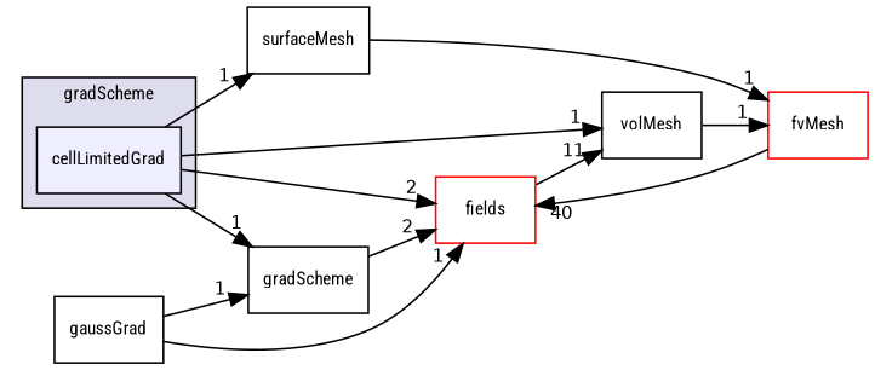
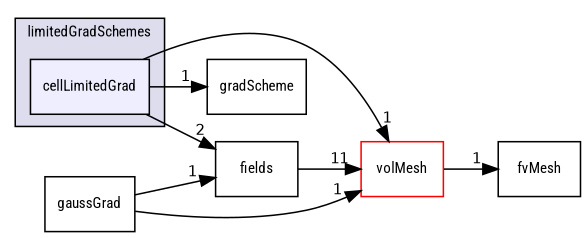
  digraph {
    compound=true
    fontname="Roboto Condensed"
    rankdir=LR
    node [fontname="Roboto Condensed" fontsize=10 shape=box]
    edge [fontname="Roboto Condensed" headlabel=1 labeldistance=1.5 labelfontname=Helvetica labelfontsize=10]
    n1 [fillcolor="#eeeeff" label=cellLimitedGrad pencolor=black style=filled]
-   n2 [color=red label=fields]
-   n3 [label=surfaceMesh]
-   n4 [label=volMesh]
+   n2 [color=black label=fields]
+   n4 [label=volMesh color=red]
    n5 [label=gradScheme]
-   n6 [color=red label=fvMesh]
+   n6 [color=black label=fvMesh]
    n7 [label=gaussGrad]
    subgraph cluster_1 {
      bgcolor="#ddddee"
      fontsize=10
-     label=gradScheme
+     label=limitedGradSchemes
      pencolor=black
      n1
    }
    n1 -> n2 [headlabel=2]
-   n1 -> n3
    n1 -> n4
    n1 -> n5
    n2 -> n4 [headlabel=11]
-   n3 -> n6
    n4 -> n6
-   n5 -> n2 [headlabel=2]
-   n6 -> n2 [headlabel=40]
    n7 -> n2
-   n7 -> n5
+   n7 -> n4
  }
